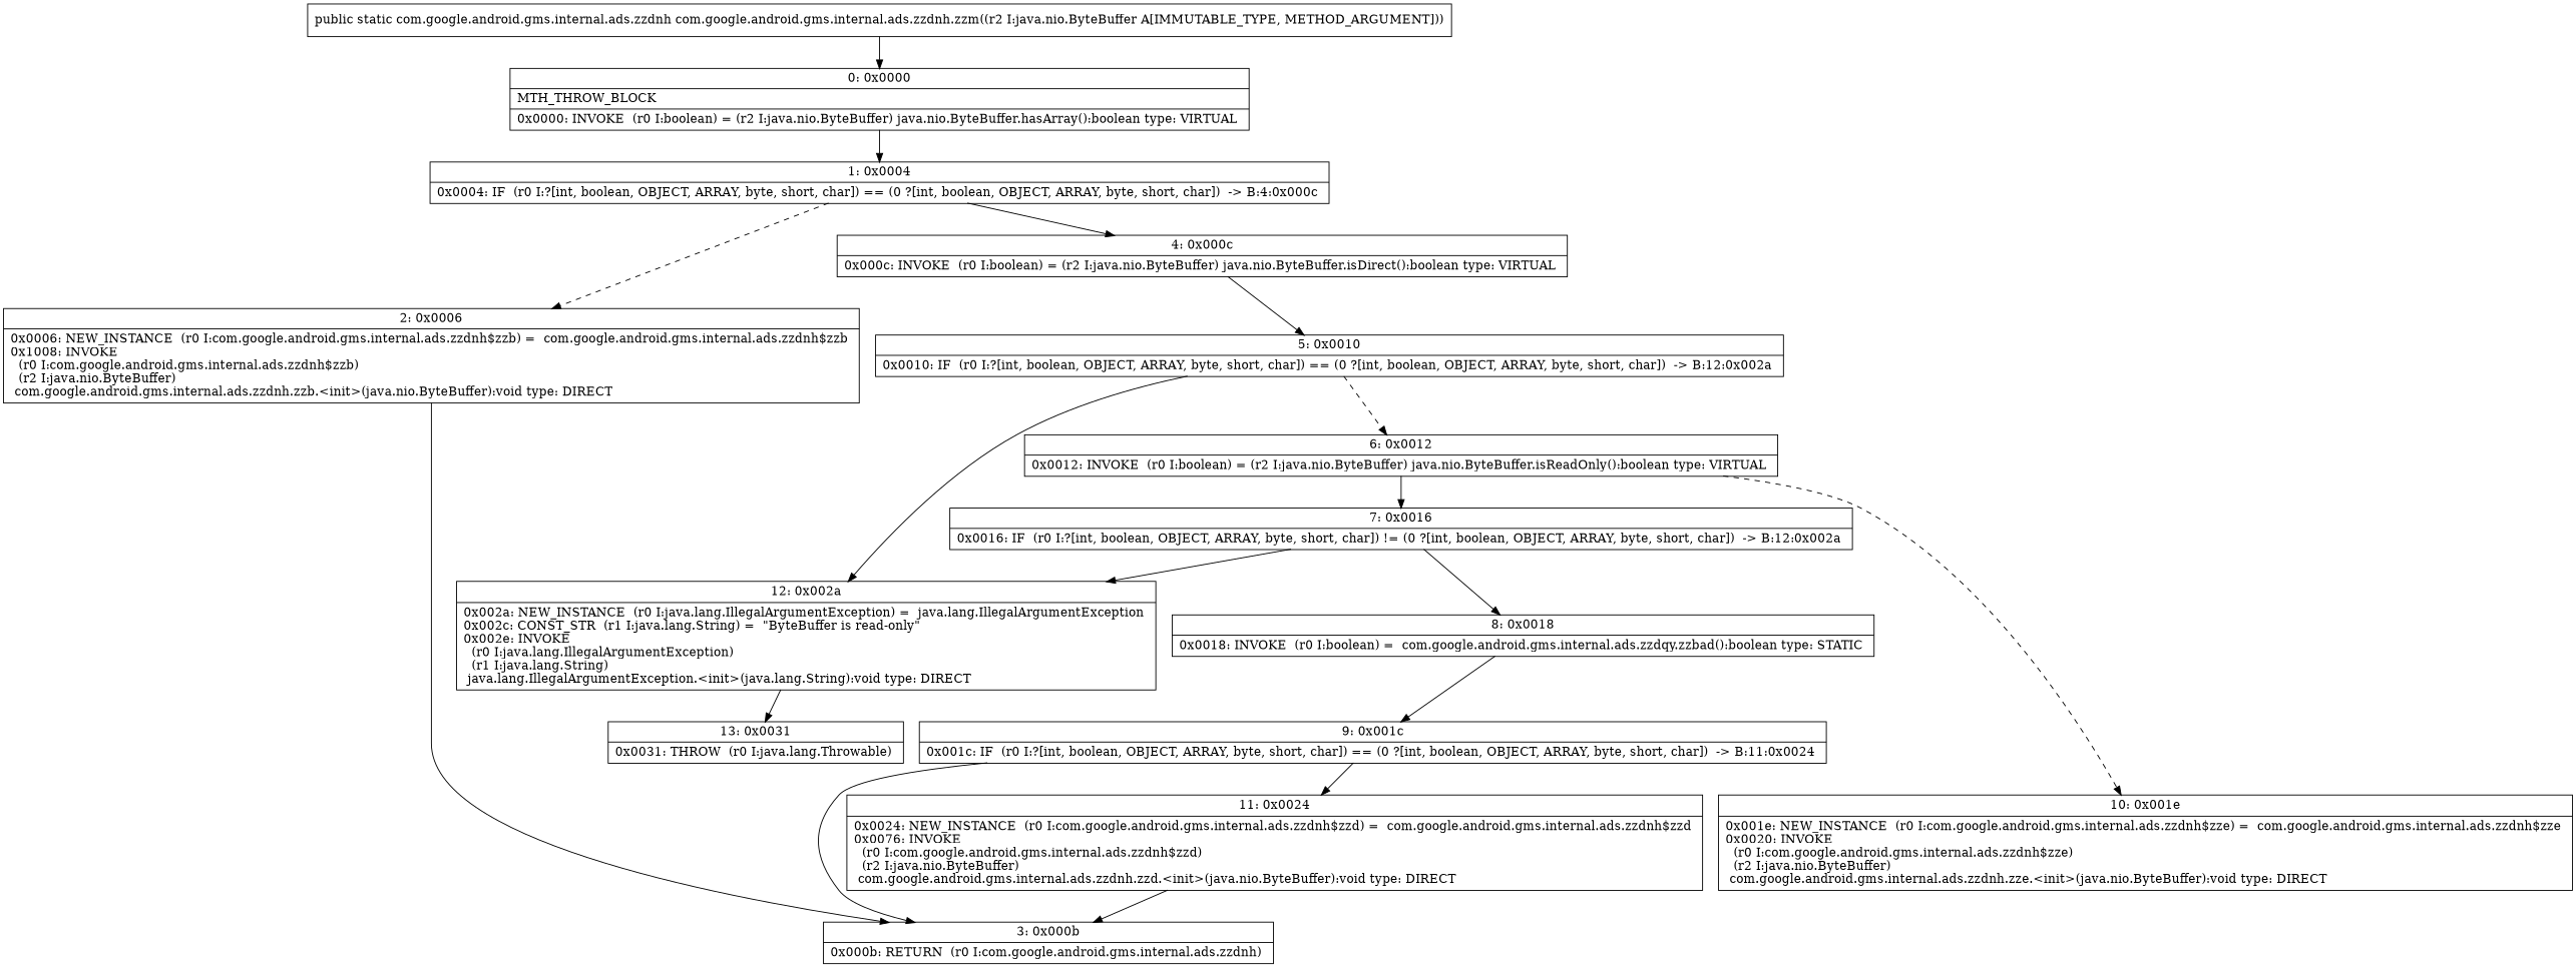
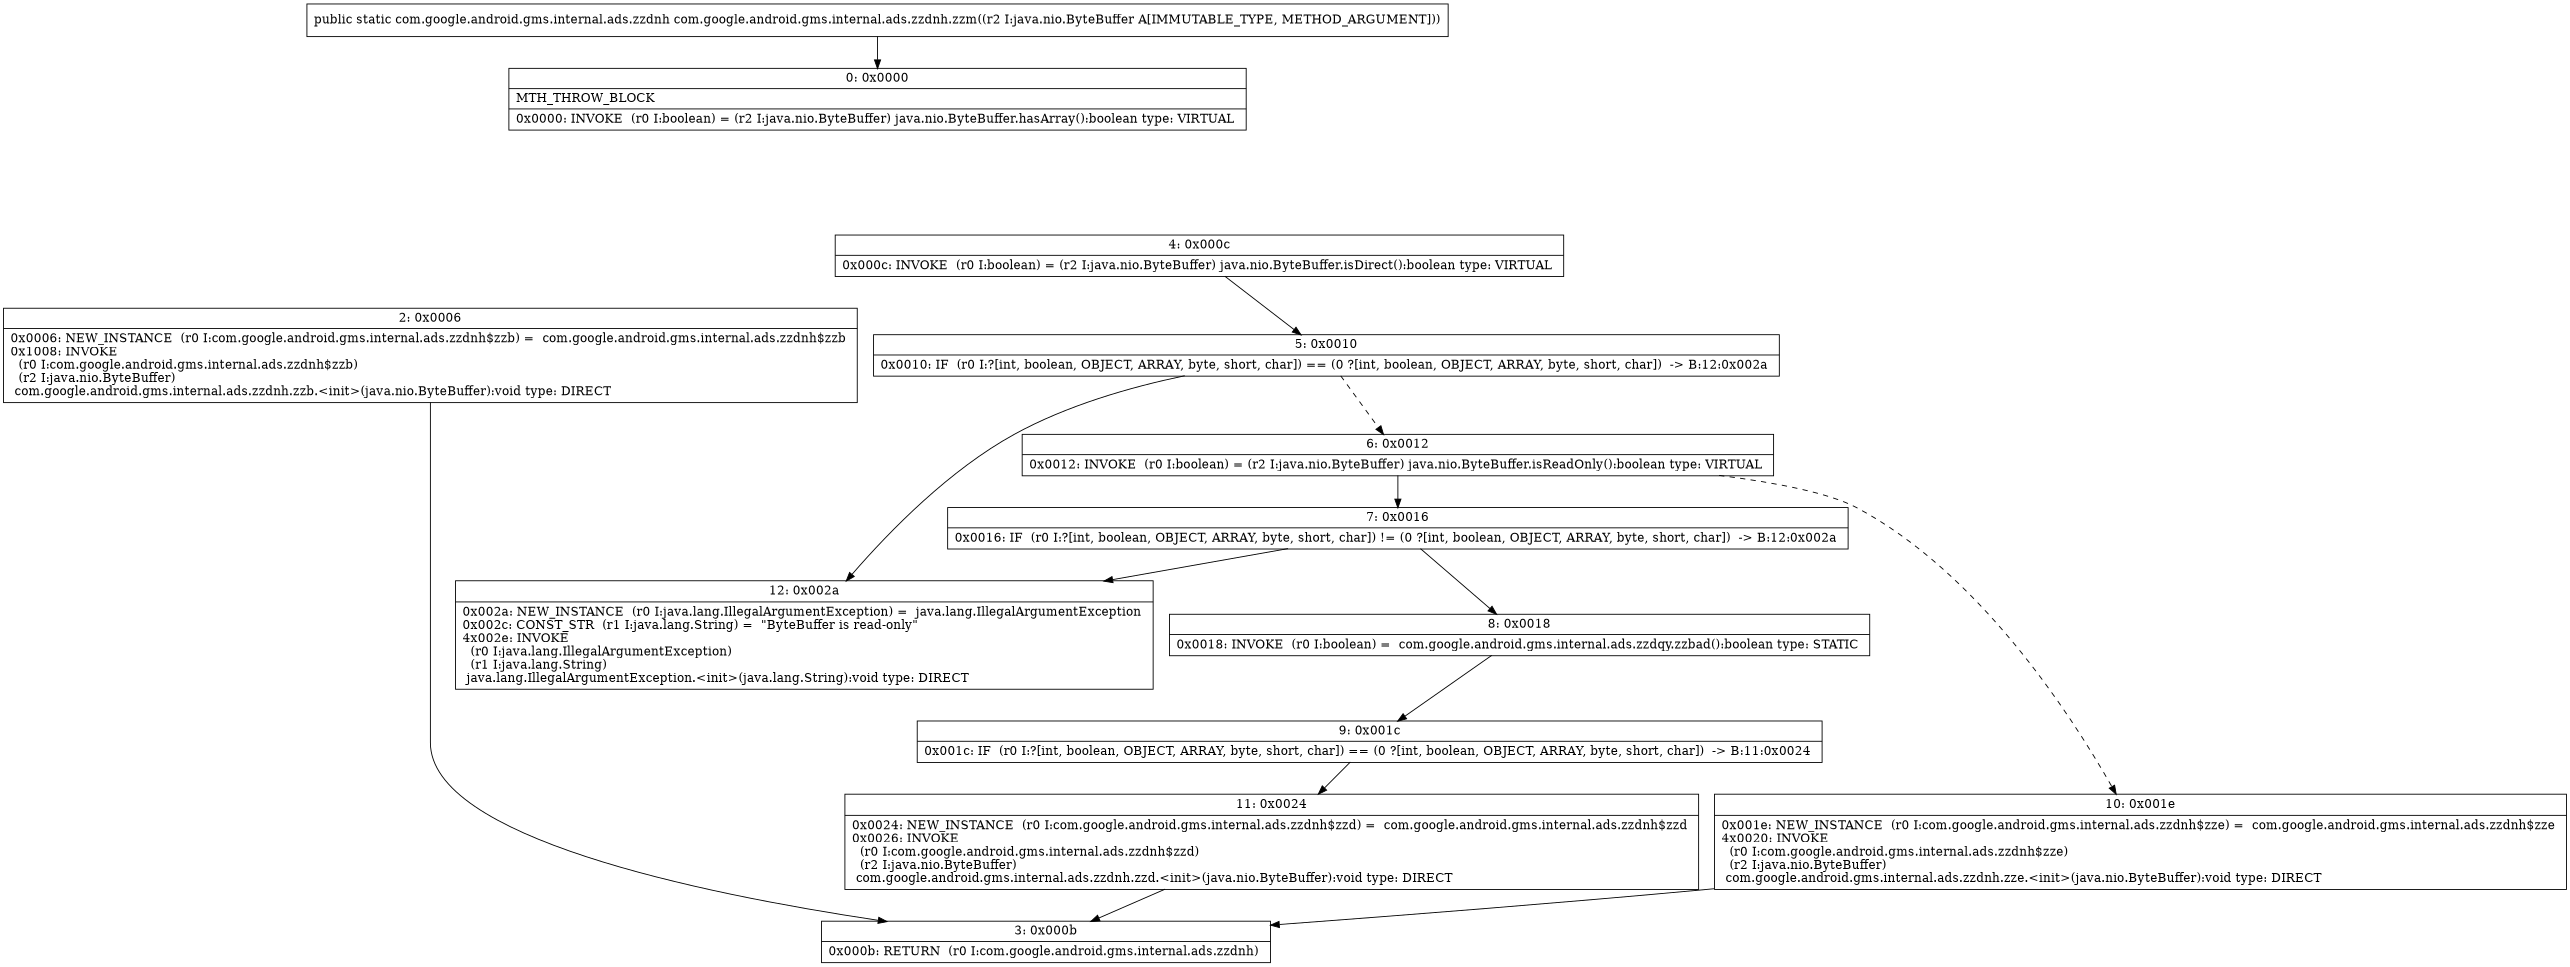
  digraph {
    node [shape=record]
    n1 [label="{0\:\ 0x0000|MTH_THROW_BLOCK\l|0x0000: INVOKE  (r0 I:boolean) = (r2 I:java.nio.ByteBuffer) java.nio.ByteBuffer.hasArray():boolean type: VIRTUAL \l}"]
-   n2 [label="{1\:\ 0x0004|0x0004: IF  (r0 I:?[int, boolean, OBJECT, ARRAY, byte, short, char]) == (0 ?[int, boolean, OBJECT, ARRAY, byte, short, char])  \-\> B:4:0x000c \l}"]
    n3 [label="{2\:\ 0x0006|0x0006: NEW_INSTANCE  (r0 I:com.google.android.gms.internal.ads.zzdnh$zzb) =  com.google.android.gms.internal.ads.zzdnh$zzb \l0x1008: INVOKE  \l  (r0 I:com.google.android.gms.internal.ads.zzdnh$zzb)\l  (r2 I:java.nio.ByteBuffer)\l com.google.android.gms.internal.ads.zzdnh.zzb.\<init\>(java.nio.ByteBuffer):void type: DIRECT \l}"]
    n4 [label="{4\:\ 0x000c|0x000c: INVOKE  (r0 I:boolean) = (r2 I:java.nio.ByteBuffer) java.nio.ByteBuffer.isDirect():boolean type: VIRTUAL \l}"]
    n5 [label="{3\:\ 0x000b|0x000b: RETURN  (r0 I:com.google.android.gms.internal.ads.zzdnh) \l}"]
    n6 [label="{5\:\ 0x0010|0x0010: IF  (r0 I:?[int, boolean, OBJECT, ARRAY, byte, short, char]) == (0 ?[int, boolean, OBJECT, ARRAY, byte, short, char])  \-\> B:12:0x002a \l}"]
    n7 [label="{6\:\ 0x0012|0x0012: INVOKE  (r0 I:boolean) = (r2 I:java.nio.ByteBuffer) java.nio.ByteBuffer.isReadOnly():boolean type: VIRTUAL \l}"]
-   n8 [label="{12\:\ 0x002a|0x002a: NEW_INSTANCE  (r0 I:java.lang.IllegalArgumentException) =  java.lang.IllegalArgumentException \l0x002c: CONST_STR  (r1 I:java.lang.String) =  \"ByteBuffer is read\-only\" \l0x002e: INVOKE  \l  (r0 I:java.lang.IllegalArgumentException)\l  (r1 I:java.lang.String)\l java.lang.IllegalArgumentException.\<init\>(java.lang.String):void type: DIRECT \l}"]
+   n8 [label="{12\:\ 0x002a|0x002a: NEW_INSTANCE  (r0 I:java.lang.IllegalArgumentException) =  java.lang.IllegalArgumentException \l0x002c: CONST_STR  (r1 I:java.lang.String) =  \"ByteBuffer is read\-only\" \l4x002e: INVOKE  \l  (r0 I:java.lang.IllegalArgumentException)\l  (r1 I:java.lang.String)\l java.lang.IllegalArgumentException.\<init\>(java.lang.String):void type: DIRECT \l}"]
    n9 [label="{7\:\ 0x0016|0x0016: IF  (r0 I:?[int, boolean, OBJECT, ARRAY, byte, short, char]) != (0 ?[int, boolean, OBJECT, ARRAY, byte, short, char])  \-\> B:12:0x002a \l}"]
-   n10 [label="{10\:\ 0x001e|0x001e: NEW_INSTANCE  (r0 I:com.google.android.gms.internal.ads.zzdnh$zze) =  com.google.android.gms.internal.ads.zzdnh$zze \l0x0020: INVOKE  \l  (r0 I:com.google.android.gms.internal.ads.zzdnh$zze)\l  (r2 I:java.nio.ByteBuffer)\l com.google.android.gms.internal.ads.zzdnh.zze.\<init\>(java.nio.ByteBuffer):void type: DIRECT \l}"]
-   n11 [label="{13\:\ 0x0031|0x0031: THROW  (r0 I:java.lang.Throwable) \l}"]
+   n10 [label="{10\:\ 0x001e|0x001e: NEW_INSTANCE  (r0 I:com.google.android.gms.internal.ads.zzdnh$zze) =  com.google.android.gms.internal.ads.zzdnh$zze \l4x0020: INVOKE  \l  (r0 I:com.google.android.gms.internal.ads.zzdnh$zze)\l  (r2 I:java.nio.ByteBuffer)\l com.google.android.gms.internal.ads.zzdnh.zze.\<init\>(java.nio.ByteBuffer):void type: DIRECT \l}"]
    n12 [label="{8\:\ 0x0018|0x0018: INVOKE  (r0 I:boolean) =  com.google.android.gms.internal.ads.zzdqy.zzbad():boolean type: STATIC \l}"]
    n13 [label="{9\:\ 0x001c|0x001c: IF  (r0 I:?[int, boolean, OBJECT, ARRAY, byte, short, char]) == (0 ?[int, boolean, OBJECT, ARRAY, byte, short, char])  \-\> B:11:0x0024 \l}"]
-   n14 [label="{11\:\ 0x0024|0x0024: NEW_INSTANCE  (r0 I:com.google.android.gms.internal.ads.zzdnh$zzd) =  com.google.android.gms.internal.ads.zzdnh$zzd \l0x0076: INVOKE  \l  (r0 I:com.google.android.gms.internal.ads.zzdnh$zzd)\l  (r2 I:java.nio.ByteBuffer)\l com.google.android.gms.internal.ads.zzdnh.zzd.\<init\>(java.nio.ByteBuffer):void type: DIRECT \l}"]
+   n14 [label="{11\:\ 0x0024|0x0024: NEW_INSTANCE  (r0 I:com.google.android.gms.internal.ads.zzdnh$zzd) =  com.google.android.gms.internal.ads.zzdnh$zzd \l0x0026: INVOKE  \l  (r0 I:com.google.android.gms.internal.ads.zzdnh$zzd)\l  (r2 I:java.nio.ByteBuffer)\l com.google.android.gms.internal.ads.zzdnh.zzd.\<init\>(java.nio.ByteBuffer):void type: DIRECT \l}"]
    n15 [label="{public static com.google.android.gms.internal.ads.zzdnh com.google.android.gms.internal.ads.zzdnh.zzm((r2 I:java.nio.ByteBuffer A[IMMUTABLE_TYPE, METHOD_ARGUMENT])) }"]
-   n1 -> n2
-   n2 -> n3 [style=dashed]
-   n2 -> n4
    n3 -> n5
    n4 -> n6
    n6 -> n7 [style=dashed]
    n6 -> n8
    n7 -> n9
    n7 -> n10 [style=dashed]
-   n8 -> n11
    n9 -> n8
    n9 -> n12 [style=solid]
-   n13 -> n5
+   n10 -> n5
    n12 -> n13
    n13 -> n14
    n14 -> n5
    n15 -> n1
  }
